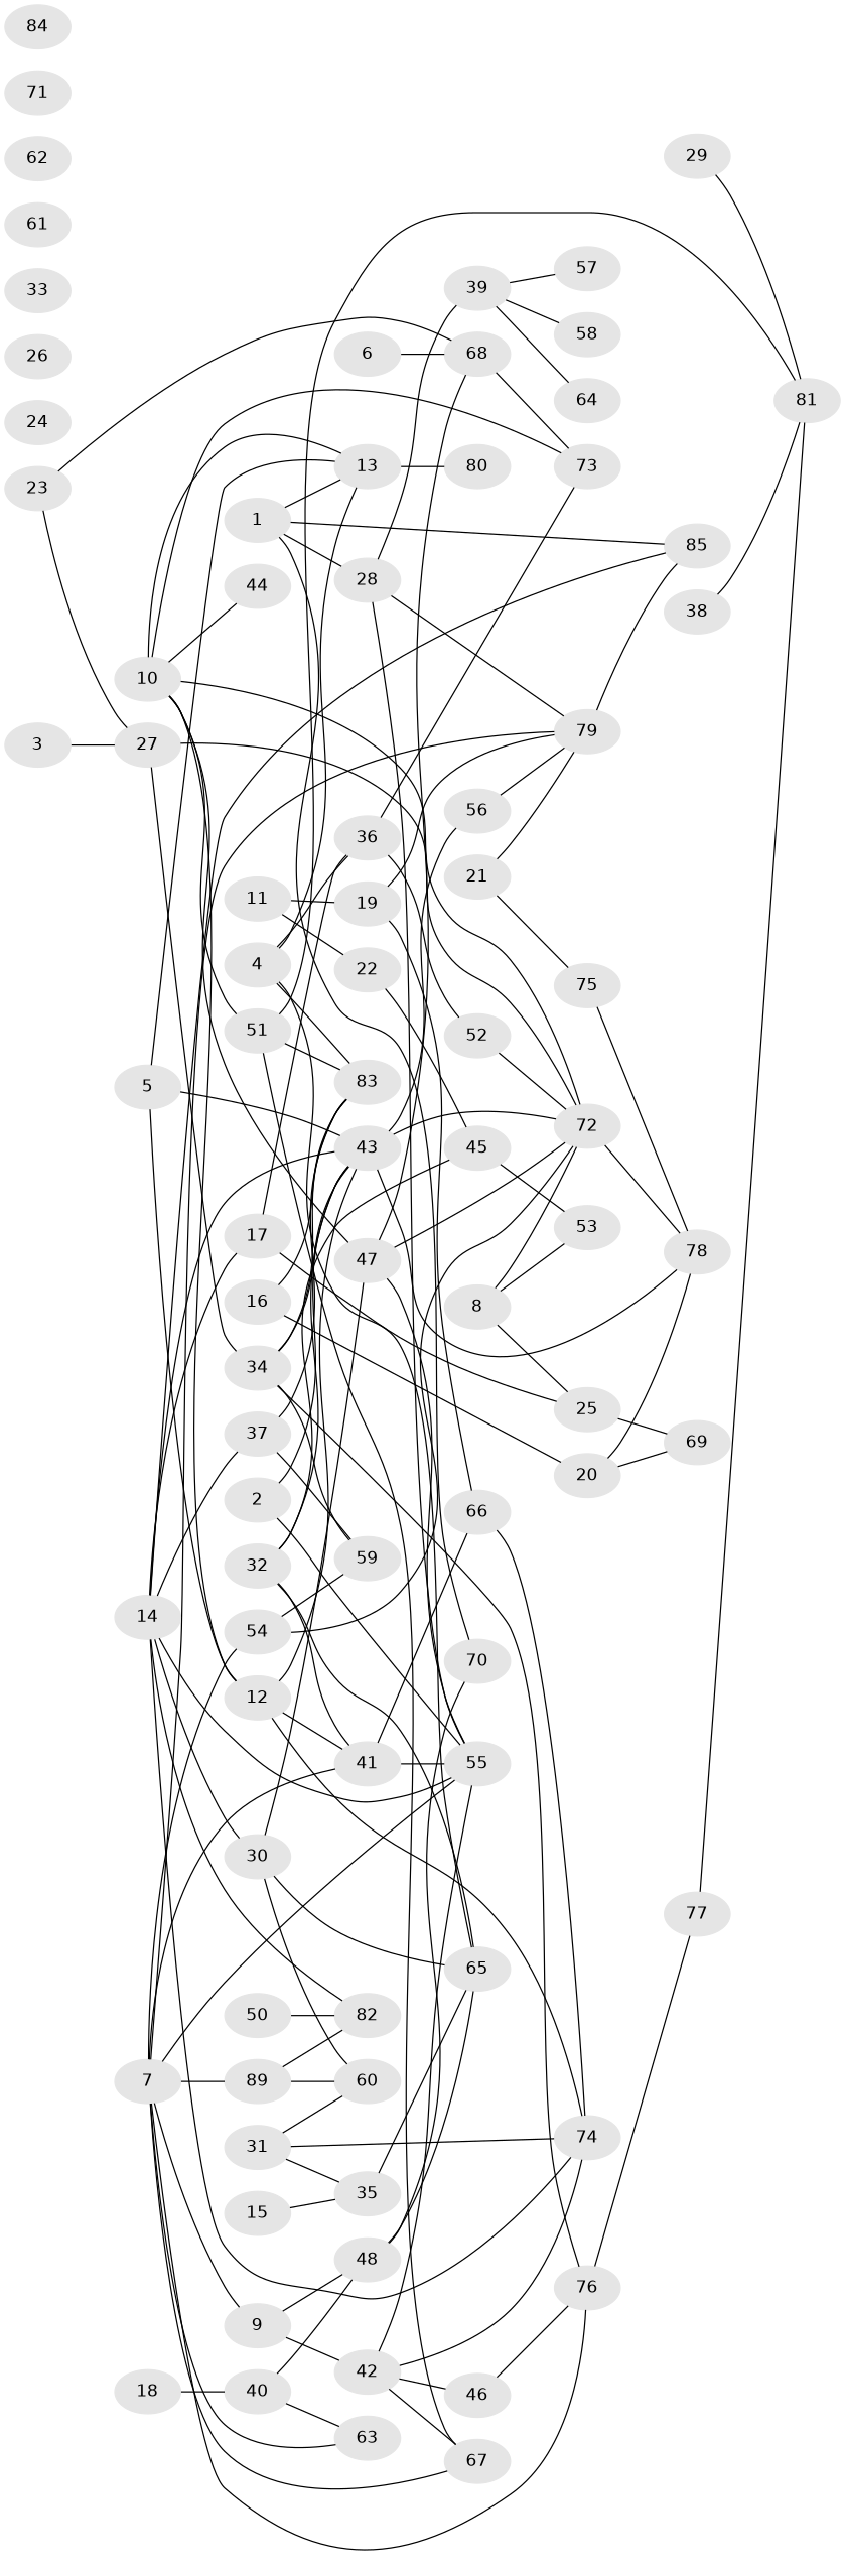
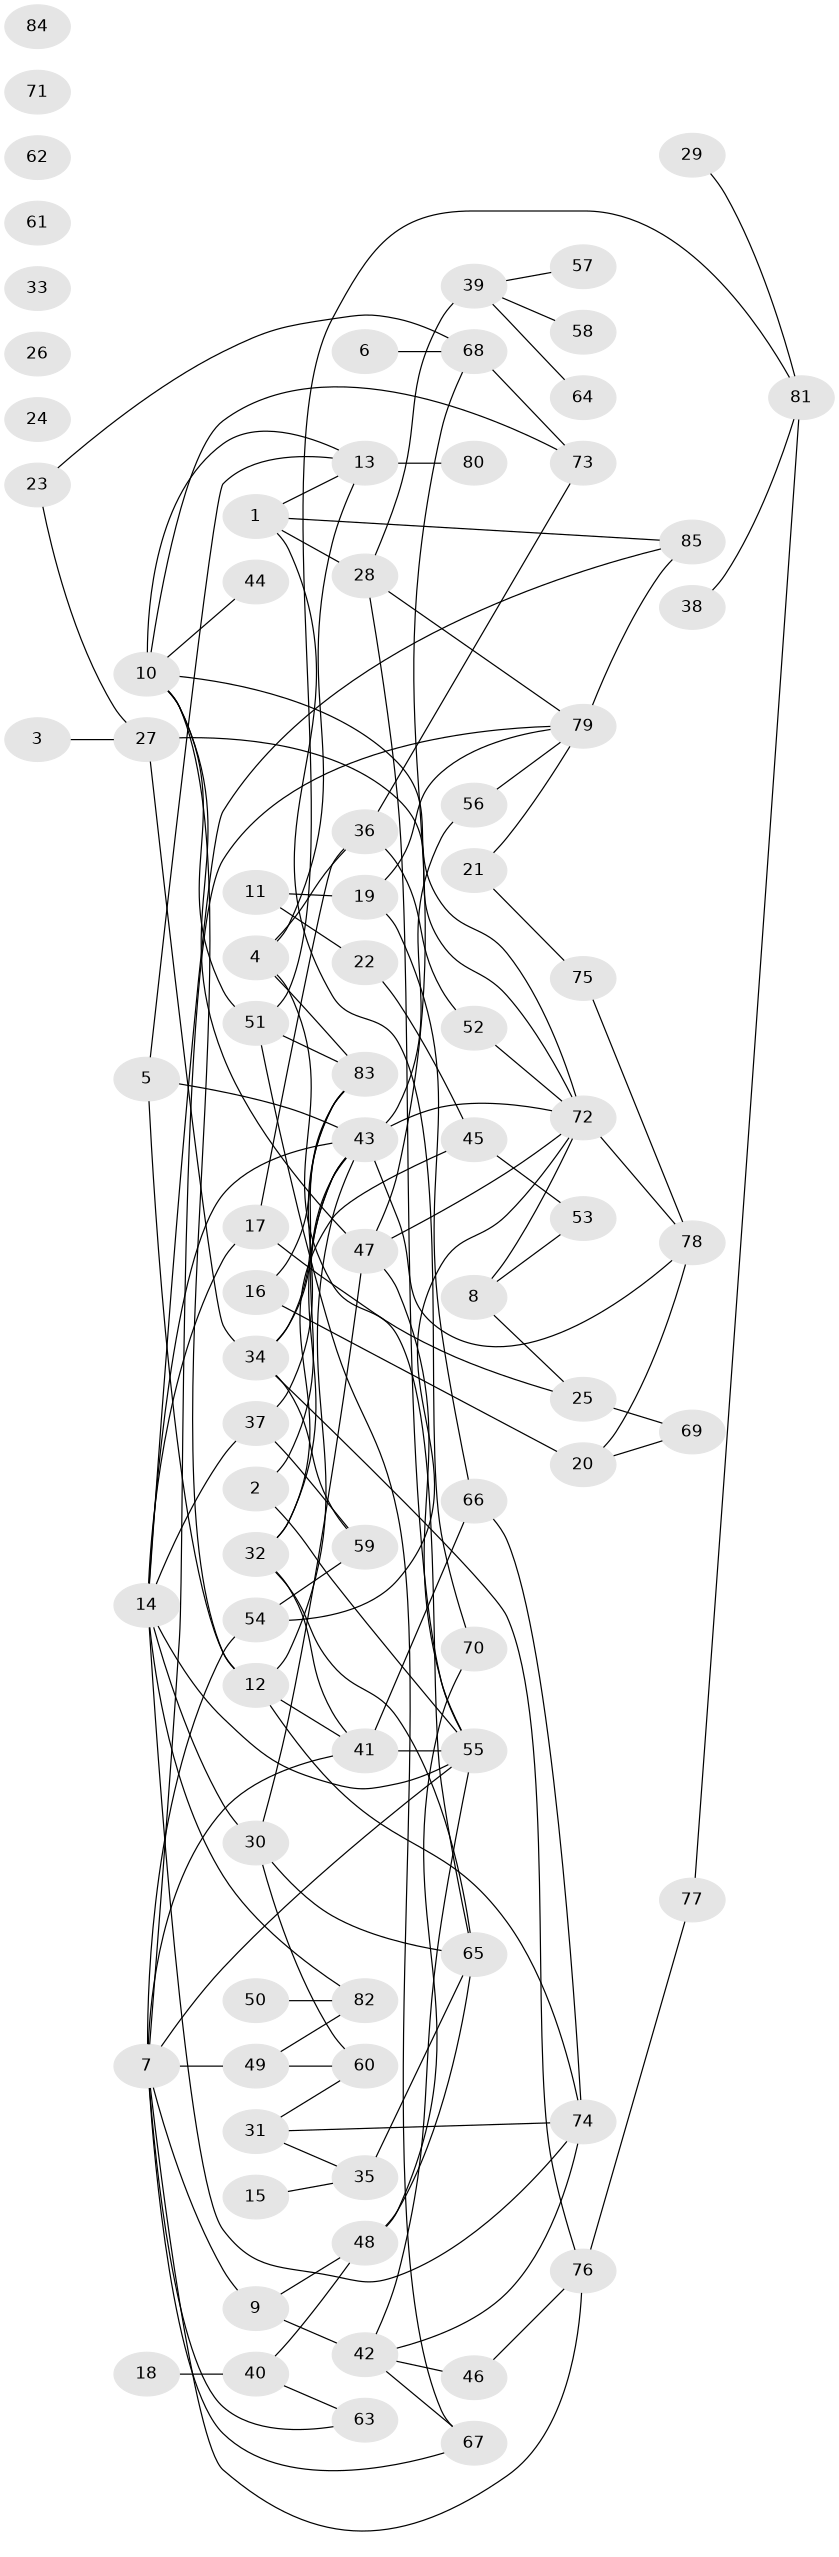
  graph {
    fontname="DejaVu Sans"
    rankdir=LR
    node [color=gray90 fontname="DejaVu Sans" style=filled]
    edge [fontname="DejaVu Sans"]
    1
    13
    28
    70
    85
    80
    55
    79
    39
    2
    43
    72
    78
    56
    3
    27
    34
    4
    36
    65
    83
    73
    52
    5
    12
    41
    74
    6
    68
    7
    9
-   49 [label=89]
+   49
    54
    63
    67
    76
    42
    48
    66
    82
    60
    59
    77
    8
    25
    53
    69
    46
    10
    44
    47
    51
    81
    11
    19
    22
    45
    14
    17
    30
    37
    15
    35
    16
    20
    18
    40
    21
    75
    23
    24
    26
    57
    58
    64
    29
    31
    32
    33
    38
    50
    61
    62
    71
    84
    1 -- 13
    1 -- 28
    1 -- 70
    1 -- 85
    13 -- 80
    28 -- 55
    28 -- 79
    28 -- 39
    79 -- 85
    39 -- 57
    39 -- 58
    39 -- 64
    2 -- 55
    2 -- 43
    43 -- 72
    43 -- 78
    43 -- 56
    72 -- 78
    56 -- 79
    3 -- 27
    27 -- 72
    27 -- 34
    34 -- 43
    34 -- 83
    34 -- 76
    34 -- 59
    4 -- 13
    4 -- 36
    4 -- 65
    4 -- 83
    36 -- 73
    36 -- 52
    52 -- 72
    5 -- 13
    5 -- 43
    5 -- 12
    12 -- 43
    12 -- 41
    12 -- 74
    41 -- 55
    41 -- 66
    6 -- 68
    68 -- 73
    7 -- 55
    7 -- 79
    7 -- 41
    7 -- 9
    7 -- 49
    7 -- 54
    7 -- 63
    7 -- 67
    7 -- 76
    9 -- 42
    9 -- 48
    49 -- 82
    49 -- 60
    54 -- 72
    54 -- 59
    76 -- 77
    42 -- 55
    42 -- 74
    42 -- 67
    42 -- 46
    48 -- 70
    48 -- 65
    66 -- 74
    77 -- 81
    8 -- 72
    8 -- 25
    8 -- 53
    25 -- 69
    46 -- 76
    10 -- 13
    10 -- 72
    10 -- 73
    10 -- 12
    10 -- 44
    10 -- 47
    10 -- 51
    47 -- 55
    47 -- 72
    47 -- 68
    51 -- 83
    51 -- 67
    51 -- 81
    11 -- 19
    11 -- 22
    19 -- 79
    19 -- 66
    22 -- 45
    45 -- 53
    14 -- 85
    14 -- 55
    14 -- 43
    14 -- 74
    14 -- 82
    14 -- 17
    14 -- 30
    14 -- 37
    17 -- 36
    17 -- 25
    30 -- 65
    30 -- 60
    30 -- 47
    37 -- 83
    37 -- 59
    15 -- 35
    35 -- 65
    16 -- 83
    16 -- 20
    20 -- 78
    20 -- 69
    18 -- 40
    40 -- 63
    40 -- 48
    21 -- 79
    21 -- 75
    75 -- 78
    23 -- 27
    23 -- 68
    29 -- 81
    31 -- 74
    31 -- 60
    31 -- 35
    32 -- 43
    32 -- 65
    32 -- 41
    32 -- 45
    38 -- 81
    50 -- 82
  }
